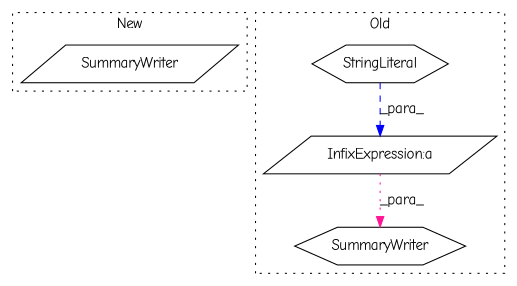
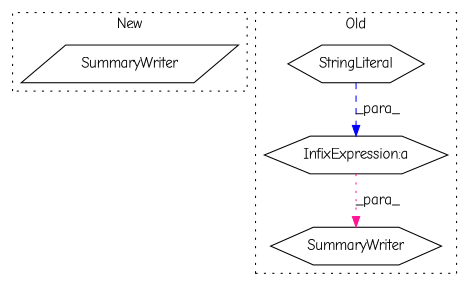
  digraph {
    fontname="Comic Neue"
    node [a=32 shape=parallelogram fontname="Comic Neue"]
    edge [fontname="Comic Neue"]
    n1 [l=15 label=SummaryWriter s=389]
    n2 [l="14,1" label=SummaryWriter s="446,511" shape=hexagon]
-   n3 [a=27 l=3 label="InfixExpression:a" s=467]
+   n3 [a=27 l=3 label="InfixExpression:a" s=467 shape=hexagon]
    n4 [a=45 l=7 label=StringLiteral s=460 shape=hexagon]
    subgraph cluster_1 {
      label=New
      style=dotted
      n1
    }
    subgraph cluster_2 {
      label=Old
      style=dotted
      n2
      n3
      n4
    }
    n3 -> n2 [label=_para_ color=deeppink style=dotted]
    n4 -> n3 [label=_para_ color=blue style=dashed]
  }
